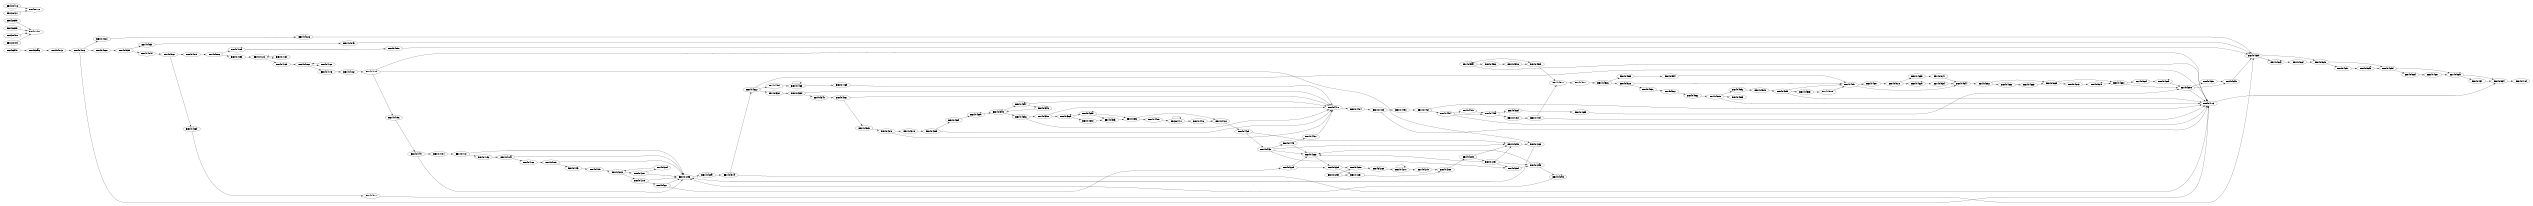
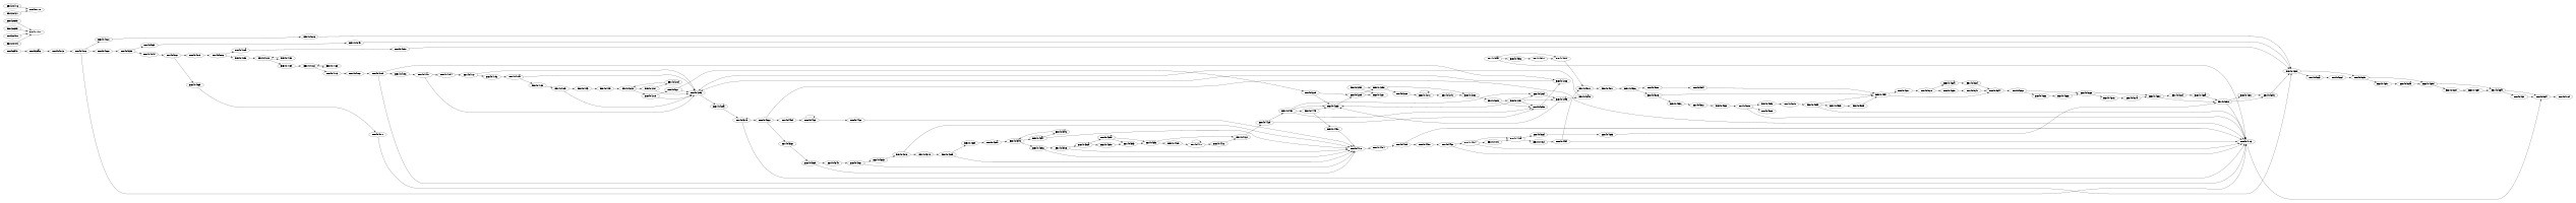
  digraph {
    rankdir=LR
    BB_403f40
    BB_403fa6
    BB_404013
    BB_40401c
    BB_404020
    BB_40402e
    BB_404713
    BB_404026
    BB_40403b
    BB_4046f4
    BB_4046bd
    BB_40403f
    BB_40404d
    BB_40470f
    BB_4046ca
    BB_4046d0
    BB_4046cd
    BB_4046d7
    BB_4046dd
    BB_404045
    BB_404067
    BB_40406b
    BB_404079
    BB_404071
    BB_404086
    BB_40408a
    BB_404098
    BB_404090
    BB_404128
    BB_404130
    BB_40413b
    BB_404160
    BB_404168
    BB_404173
    BB_404182
    BB_40418d
    BB_40419c
    BB_4042c3
    BB_4041a7
    BB_4042d3
    BB_4041b4
    BB_4042ea
    BB_4041c7
    BB_4041d2
    BB_40431a
    BB_4041da
    BB_4041e2
    BB_4041e9
    BB_4041f3
    BB_4041fe
    BB_404203
    BB_404207
    BB_404219
    BB_40420f
    BB_404221
    BB_40422d
    BB_404233
    BB_40423d
    BB_404251
    BB_40425e
    n61 [label=BB_434269]
    BB_404280
    BB_40425b
    BB_404270
    BB_404289
    BB_40427b
    BB_404291
    BB_4042b9
    BB_40429f
    BB_4042a9
    BB_4042ae
    BB_404322
    BB_404332
    BB_40445d
    BB_40433d
    BB_404463
    BB_40434b
    BB_40447e
    BB_40446e
    BB_404361
    BB_404484
    BB_40436b
    BB_40448d
    BB_404376
    BB_40437e
    BB_404385
    BB_40438f
    BB_40439a
    BB_4043a0
    BB_4043a4
    BB_4043b6
    BB_4043ac
    BB_4043be
    BB_4043ca
    BB_4043d0
    BB_4043da
    BB_4043f3
    BB_4043fc
    BB_404409
    BB_404422
-   BB_404411 [label=BB_304411]
+   BB_404411
    BB_40442b
    BB_40441c
    BB_404437
    BB_404445
    BB_404450
    BB_404490
    BB_4044b2
    BB_4044b4
    BB_4044d0
    BB_4044da
    BB_4044e2
    BB_40468f
    BB_4044f4
    BB_404695
    BB_404500
    BB_404698
    BB_404511
    BB_404526
    BB_40452e
    BB_4045ee
    BB_40453c
    BB_4045f7
    BB_4045f4
    BB_404561
    BB_404607
    BB_404644
    BB_404562
    BB_40461e
    BB_404652
    BB_404585
    BB_404589
    BB_4045d2
    BB_4045d8
    BB_4045aa
    BB_4045b2
    BB_4045bb
    BB_4045db
    BB_4045b8
    BB_4045e3
    BB_4045e9
    BB_40462a
    BB_404639
    BB_40465c
    BB_404669
    BB_404634
    BB_404641
    BB_404663
    BB_404673
    BB_404680
    BB_40467a
    BB_404684
    BB_40468a
    BB_4046b1
    BB_4046bb
    BB_4046da
    BB_4046e4
    BB_4046ea
    BB_4046e7
    BB_4046f1
    BB_4203f0
    BB_407d00
    BB_4203f8
    BB_420400
    BB_42040b
    BB_420416
    BB_408110
    BB_420421
    BB_403f40 -> BB_403fa6
    BB_403fa6 -> BB_404013
    BB_404013 -> BB_40401c
    BB_40401c -> BB_404020
    BB_40401c -> BB_40402e
    BB_40401c -> BB_404713
    BB_404020 -> BB_404026
    BB_40402e -> BB_40403b
    BB_404713 -> BB_4046f4
    BB_404026 -> BB_4046bd
    BB_40403b -> BB_40403f
    BB_40403b -> BB_40404d
    BB_4046f4 -> BB_40470f
    BB_4046bd -> BB_4046ca
    BB_4046bd -> BB_4046d0
    BB_40403f -> BB_404045
    BB_40404d -> BB_404067
    BB_4046ca -> BB_4046cd
    BB_4046d0 -> BB_4046d7
    BB_4046d0 -> BB_4046dd
    BB_4046cd -> BB_4046d0
    BB_4046d7 -> BB_4046da
    BB_4046dd -> BB_4046e4
    BB_4046dd -> BB_4046ea
    BB_404045 -> BB_4046bd
    BB_404067 -> BB_40406b
    BB_404067 -> BB_404079
    BB_40406b -> BB_404071
    BB_404079 -> BB_404086
    BB_404071 -> BB_4046bd
    BB_404086 -> BB_40408a
    BB_404086 -> BB_404098
    BB_40408a -> BB_404090
    BB_404098 -> BB_404128
    BB_404090 -> BB_4046bd
    BB_404128 -> BB_404130
    BB_404128 -> BB_40413b
    BB_404130 -> BB_404128
    BB_40413b -> BB_404160
    BB_404160 -> BB_404168
    BB_404160 -> BB_404173
    BB_404168 -> BB_404160
    BB_404173 -> BB_404182
    BB_404182 -> BB_40418d
    BB_40418d -> BB_404713
    BB_40418d -> BB_40419c
    BB_40418d -> BB_4042c3
    BB_40419c -> BB_4041a7
    BB_4042c3 -> BB_4042d3
    BB_4041a7 -> BB_4042d3
    BB_4041a7 -> BB_4041b4
    BB_4042d3 -> BB_4042ea
    BB_4041b4 -> BB_4041c7
    BB_4042ea -> BB_40431a
    BB_4041c7 -> BB_4042d3
    BB_4041c7 -> BB_4041d2
    BB_4041d2 -> BB_4041da
    BB_40431a -> BB_404713
    BB_40431a -> BB_404322
    BB_4041da -> BB_4042d3
    BB_4041da -> BB_4041e2
    BB_4041e2 -> BB_4041e9
    BB_4041e9 -> BB_4042d3
    BB_4041e9 -> BB_4041f3
    BB_4041f3 -> BB_4041fe
    BB_4041fe -> BB_404203
    BB_404203 -> BB_404207
    BB_404203 -> BB_404219
    BB_404207 -> BB_4042d3
    BB_404207 -> BB_40420f
    BB_404219 -> BB_4042d3
    BB_404219 -> BB_404221
    BB_40420f -> BB_404203
    BB_404221 -> BB_4042d3
    BB_404221 -> BB_40422d
    BB_40422d -> BB_404233
    BB_40422d -> BB_40423d
    BB_404233 -> BB_40423d
    BB_40423d -> BB_404251
    BB_40423d -> BB_40425e
    BB_40425e -> n61
-   BB_404251 -> BB_404280
+   BB_40425e -> BB_404280
    n61 -> BB_404270
    BB_404280 -> BB_404289
    BB_40425b -> BB_404251
    BB_40425b -> BB_40425e
    BB_404270 -> BB_404270
    BB_404270 -> BB_40427b
    BB_404289 -> BB_404291
    BB_404289 -> BB_4042b9
    BB_40427b -> BB_404280
    BB_404291 -> BB_404233
    BB_404291 -> BB_4042b9
    BB_404291 -> BB_40429f
    BB_404291 -> BB_4042a9
    BB_4042b9 -> BB_4042c3
    BB_40429f -> BB_4042a9
    BB_4042a9 -> BB_404233
    BB_4042a9 -> BB_4042ae
    BB_4042ae -> BB_4042d3
    BB_404322 -> BB_404713
    BB_404322 -> BB_404332
    BB_404322 -> BB_40445d
    BB_404332 -> BB_40433d
    BB_40445d -> BB_404463
    BB_40433d -> BB_40434b
    BB_40433d -> BB_40447e
    BB_404463 -> BB_404463
    BB_404463 -> BB_40446e
    BB_40434b -> BB_404361
    BB_40447e -> BB_404484
    BB_40446e -> BB_40447e
    BB_404361 -> BB_40447e
    BB_404361 -> BB_40436b
    BB_404484 -> BB_40448d
    BB_40436b -> BB_404376
    BB_40448d -> BB_404713
    BB_40448d -> BB_404490
    BB_404376 -> BB_40447e
    BB_404376 -> BB_40437e
    BB_40437e -> BB_404385
    BB_404385 -> BB_40447e
    BB_404385 -> BB_40438f
    BB_40438f -> BB_40439a
    BB_40439a -> BB_4043a0
    BB_4043a0 -> BB_4043a4
    BB_4043a0 -> BB_4043b6
    BB_4043a4 -> BB_40447e
    BB_4043a4 -> BB_4043ac
    BB_4043b6 -> BB_40447e
    BB_4043b6 -> BB_4043be
    BB_4043ac -> BB_4043a0
    BB_4043be -> BB_40447e
    BB_4043be -> BB_4043ca
    BB_4043ca -> BB_4043d0
    BB_4043ca -> BB_4043da
    BB_4043d0 -> BB_4043f3
    BB_4043da -> BB_4043f3
    BB_4043da -> BB_4043fc
    BB_4043f3 -> BB_4043fc
    BB_4043fc -> BB_404409
    BB_4043fc -> BB_404422
    BB_404409 -> BB_404411
    BB_404422 -> BB_40442b
    BB_404411 -> BB_404411
    BB_404411 -> BB_40441c
    BB_40442b -> BB_4042b9
    BB_40442b -> BB_404437
    BB_40441c -> BB_404422
    BB_404437 -> BB_404233
    BB_404437 -> BB_4042b9
    BB_404437 -> BB_40429f
    BB_404437 -> BB_404445
    BB_404445 -> BB_404233
    BB_404445 -> BB_404450
    BB_404450 -> BB_40447e
    BB_404490 -> BB_4044b2
    BB_4044b2 -> BB_404713
    BB_4044b2 -> BB_4044b4
    BB_4044b4 -> BB_404713
    BB_4044b4 -> BB_4044d0
    BB_4044b4 -> BB_4044da
    BB_4044d0 -> BB_4044da
    BB_4044da -> BB_4044e2
    BB_4044da -> BB_40468f
    BB_4044e2 -> BB_4044f4
    BB_40468f -> BB_404695
    BB_4044f4 -> BB_404713
    BB_4044f4 -> BB_404500
    BB_404695 -> BB_404698
    BB_404500 -> BB_404511
    BB_404698 -> BB_404713
    BB_404698 -> BB_4046b1
    BB_404698 -> BB_4046bb
    BB_404511 -> BB_404526
    BB_404526 -> BB_40452e
    BB_404526 -> BB_4045ee
    BB_40452e -> BB_40453c
    BB_40452e -> BB_4045f7
    BB_4045ee -> BB_4045f4
    BB_40453c -> BB_404561
    BB_4045f7 -> BB_404607
    BB_4045f7 -> BB_404644
    BB_4045f4 -> BB_4045f7
    BB_404561 -> BB_404562
    BB_404607 -> BB_40461e
    BB_404644 -> BB_404652
    BB_404562 -> BB_404585
    BB_40461e -> BB_40462a
    BB_40461e -> BB_404639
    BB_404652 -> BB_40465c
    BB_404652 -> BB_404669
    BB_404585 -> BB_404713
    BB_404585 -> BB_404589
    BB_404585 -> BB_4045d2
    BB_4045d2 -> BB_4045d8
    BB_4045d8 -> BB_4045db
    BB_4045aa -> BB_404713
    BB_4045aa -> BB_4045b2
    BB_4045aa -> BB_4045bb
    BB_4045b2 -> BB_4045b8
    BB_4045bb -> BB_404500
    BB_4045db -> BB_404713
    BB_4045db -> BB_4045f7
    BB_4045db -> BB_4045e3
    BB_4045b8 -> BB_4045bb
    BB_4045e3 -> BB_4045e9
    BB_4045e9 -> BB_4045f7
    BB_40462a -> BB_404634
    BB_404639 -> BB_404641
    BB_40465c -> BB_404663
    BB_404669 -> BB_404673
    BB_404669 -> BB_404680
    BB_404634 -> BB_404644
    BB_404641 -> BB_404644
    BB_404663 -> BB_404669
    BB_404673 -> BB_40467a
    BB_404680 -> BB_404698
    BB_404680 -> BB_404684
    BB_40467a -> BB_404680
    BB_404684 -> BB_40468a
    BB_40468a -> BB_404698
    BB_4046b1 -> BB_4046bb
    BB_4046bb -> BB_4046bd
    BB_4046da -> BB_4046dd
    BB_4046e4 -> BB_4046e7
    BB_4046ea -> BB_4046f4
    BB_4046ea -> BB_4046f1
    BB_4046e7 -> BB_4046ea
    BB_4046f1 -> BB_4046f4
    BB_4203f0 -> BB_407d00
    BB_4203f8 -> BB_407d00
    BB_420400 -> BB_407d00
    BB_42040b -> BB_407d00
    BB_420416 -> BB_408110
    BB_420421 -> BB_408110
  }
